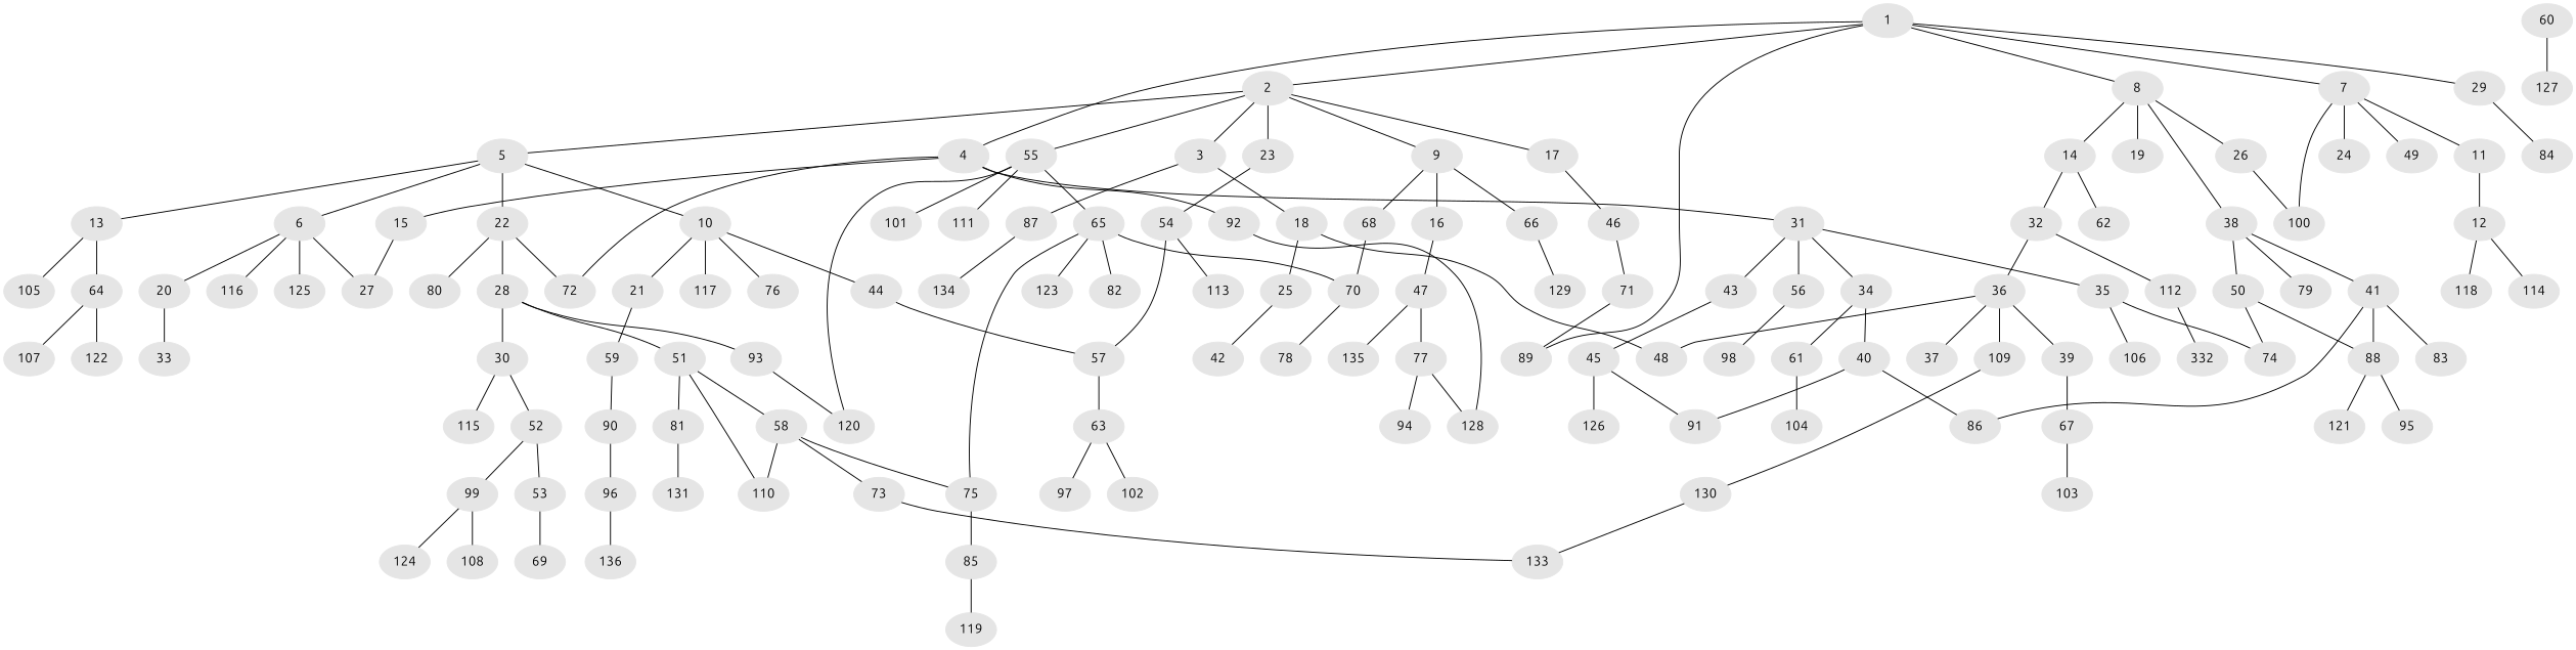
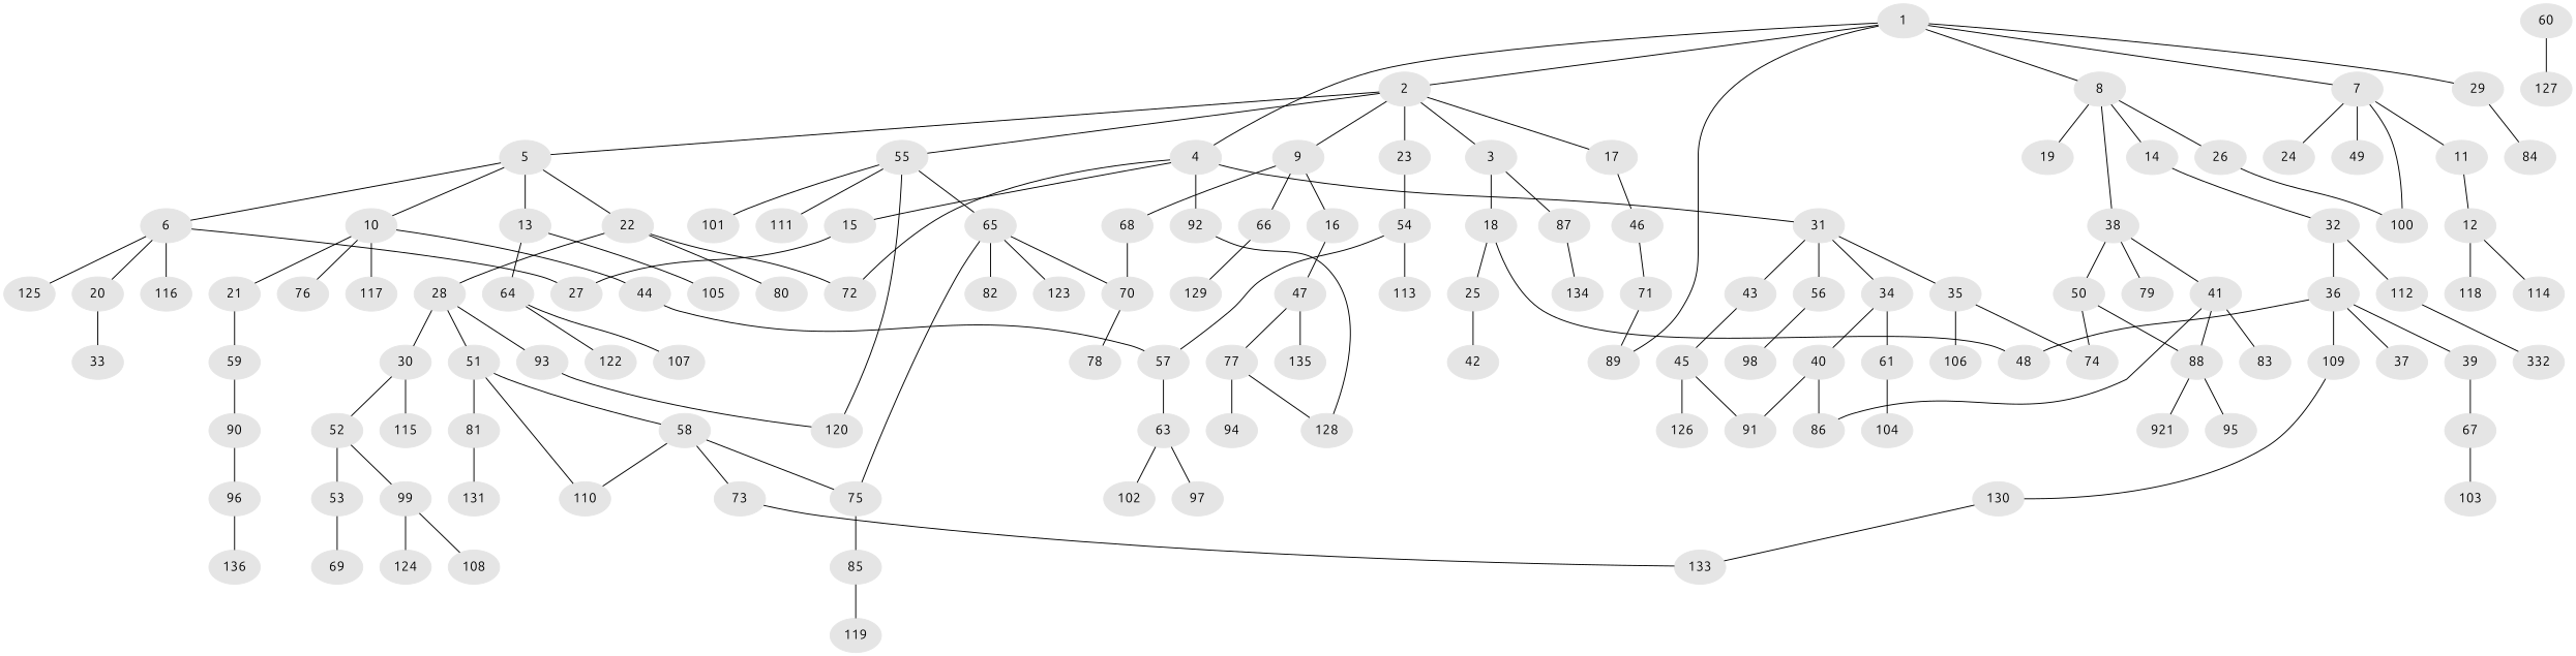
  graph {
    fontname=Ubuntu
    node [color=gray90 fontname=Ubuntu style=filled]
    edge [fontname=Ubuntu]
    1
    2
    4
    7
    8
    29
    89
    3
    5
    9
    17
    23
    55
    15
    31
    72
    92
    11
    24
    49
    100
    14
    19
    26
    38
    84
    18
    87
    6
    10
    13
    22
    16
    66
    68
    46
    54
    65
    101
    111
    120
    25
    48
    60
    127
    134
    27
    34
    35
    43
    56
    128
    20
    116
    125
    21
    44
    76
    117
    64
    105
    28
    80
    33
    12
    32
-   62
    41
    50
    79
    47
    129
    70
    59
    57
    114
    118
    107
    122
    36
    112
    77
    135
    71
    42
    90
    30
    51
    93
    113
    52
    115
    58
    81
    110
    53
    99
    40
    61
    74
    106
    45
    98
    37
    39
    109
    n107 [label=332]
    86
    91
    104
    67
    130
    83
    88
    103
    95
-   121
+   121 [label=921]
    126
    63
    94
    73
    75
    131
    69
    108
    124
    82
    123
    97
    102
    133
    85
    96
    78
    119
    136
    1 -- 2
    1 -- 4
    1 -- 7
    1 -- 8
    1 -- 29
    1 -- 89
    2 -- 3
    2 -- 5
    2 -- 9
    2 -- 17
    2 -- 23
    2 -- 55
    4 -- 15
    4 -- 31
    4 -- 72
    4 -- 92
    7 -- 11
    7 -- 24
    7 -- 49
    7 -- 100
    8 -- 14
    8 -- 19
    8 -- 26
    8 -- 38
    29 -- 84
    3 -- 18
    3 -- 87
    5 -- 6
    5 -- 10
    5 -- 13
    5 -- 22
    9 -- 16
    9 -- 66
    9 -- 68
    17 -- 46
    23 -- 54
    55 -- 65
    55 -- 101
    55 -- 111
    55 -- 120
    15 -- 27
    31 -- 34
    31 -- 35
    31 -- 43
    31 -- 56
    92 -- 128
    11 -- 12
    14 -- 32
-   14 -- 62
    26 -- 100
    38 -- 41
    38 -- 50
    38 -- 79
    18 -- 25
    18 -- 48
    87 -- 134
    6 -- 27
    6 -- 20
    6 -- 116
    6 -- 125
    10 -- 21
    10 -- 44
    10 -- 76
    10 -- 117
    13 -- 64
    13 -- 105
    22 -- 72
    22 -- 28
    22 -- 80
    16 -- 47
    66 -- 129
    68 -- 70
    46 -- 71
    54 -- 57
    54 -- 113
    65 -- 70
    65 -- 75
    65 -- 82
    65 -- 123
    25 -- 42
    60 -- 127
    34 -- 40
    34 -- 61
    35 -- 74
    35 -- 106
    43 -- 45
    56 -- 98
    20 -- 33
    21 -- 59
    44 -- 57
    64 -- 107
    64 -- 122
    28 -- 30
    28 -- 51
    28 -- 93
    12 -- 114
    12 -- 118
    32 -- 36
    32 -- 112
    41 -- 86
    41 -- 83
    41 -- 88
    50 -- 74
    50 -- 88
    47 -- 77
    47 -- 135
    70 -- 78
    59 -- 90
    57 -- 63
    36 -- 48
    36 -- 37
    36 -- 39
    36 -- 109
    112 -- n107
    77 -- 128
    77 -- 94
    71 -- 89
    90 -- 96
    30 -- 52
    30 -- 115
    51 -- 58
    51 -- 81
    51 -- 110
    93 -- 120
    52 -- 53
    52 -- 99
    58 -- 110
    58 -- 73
    58 -- 75
    81 -- 131
    53 -- 69
    99 -- 108
    99 -- 124
    40 -- 86
    40 -- 91
    61 -- 104
    45 -- 91
    45 -- 126
    39 -- 67
    109 -- 130
    67 -- 103
    130 -- 133
    88 -- 95
    88 -- 121
    63 -- 97
    63 -- 102
    73 -- 133
    75 -- 85
    85 -- 119
    96 -- 136
  }
